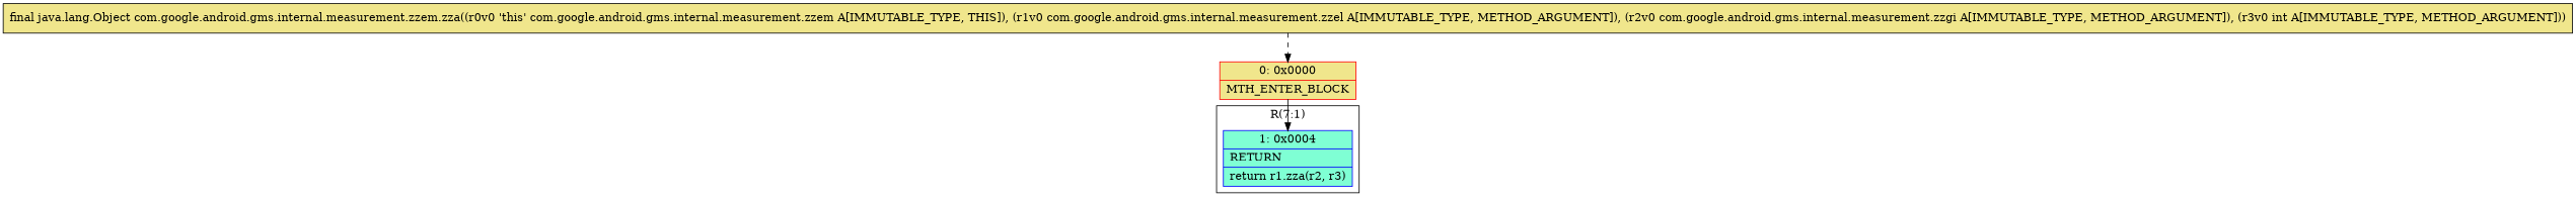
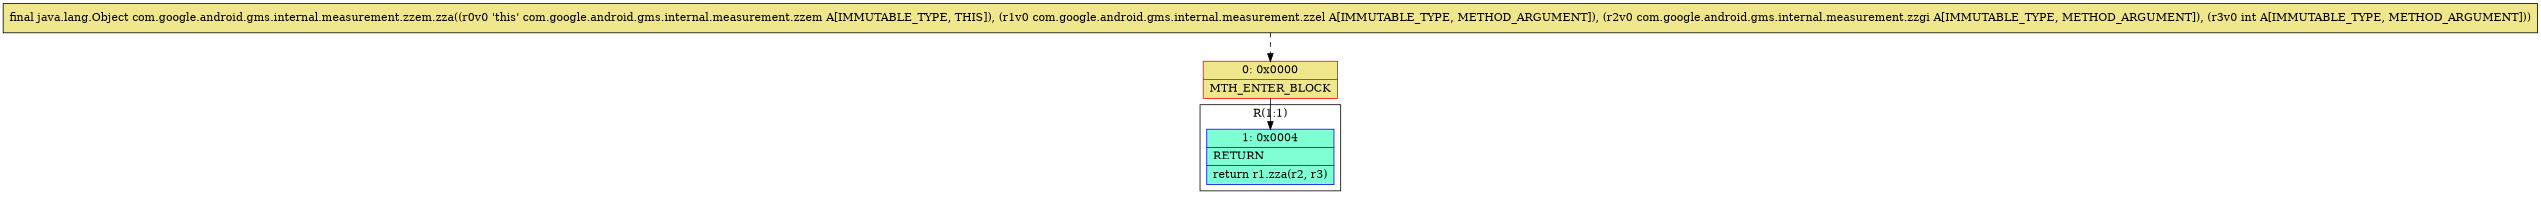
  digraph {
    node [shape=record style=filled fillcolor=khaki]
    n1 [color=blue label="{1\:\ 0x0004|RETURN\l|return r1.zza(r2, r3)\l}" fillcolor=aquamarine]
    n2 [color=red label="{0\:\ 0x0000|MTH_ENTER_BLOCK\l}"]
    n3 [label="{final java.lang.Object com.google.android.gms.internal.measurement.zzem.zza((r0v0 'this' com.google.android.gms.internal.measurement.zzem A[IMMUTABLE_TYPE, THIS]), (r1v0 com.google.android.gms.internal.measurement.zzel A[IMMUTABLE_TYPE, METHOD_ARGUMENT]), (r2v0 com.google.android.gms.internal.measurement.zzgi A[IMMUTABLE_TYPE, METHOD_ARGUMENT]), (r3v0 int A[IMMUTABLE_TYPE, METHOD_ARGUMENT])) }"]
    subgraph cluster_1 {
-     label="R(7:1)"
+     label="R(1:1)"
      n1
    }
    n2 -> n1 [style=solid]
    n3 -> n2 [style=dashed]
  }
